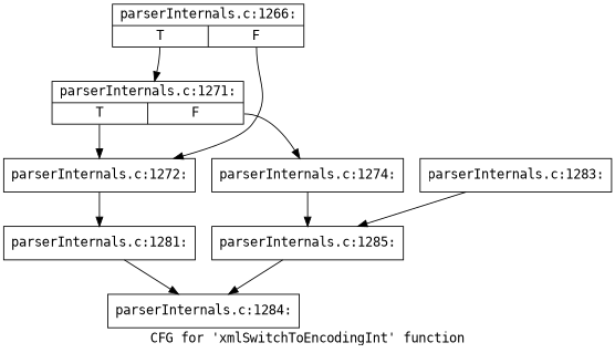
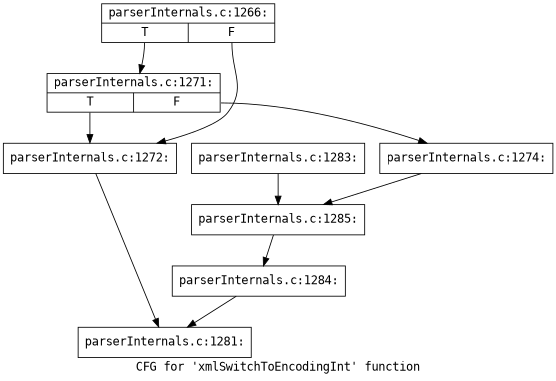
  digraph {
    fontname="DejaVu Sans Mono"
    label="CFG for 'xmlSwitchToEncodingInt' function"
    node [fontname="DejaVu Sans Mono" shape=record]
    edge [fontname="DejaVu Sans Mono"]
    n1 [label="{parserInternals.c:1266:|{<s0>T|<s1>F}}"]
    n2 [label="{parserInternals.c:1271:|{<s0>T|<s1>F}}"]
    n3 [label="{parserInternals.c:1272:}"]
    n4 [label="{parserInternals.c:1274:}"]
    n5 [label="{parserInternals.c:1283:}"]
    n6 [label="{parserInternals.c:1285:}"]
    n7 [label="{parserInternals.c:1281:}"]
    n8 [label="{parserInternals.c:1284:}"]
    n1 -> n2 [tailport=s0]
    n1 -> n3 [tailport=s1]
    n2 -> n3 [tailport=s0]
    n2 -> n4 [tailport=s1]
    n3 -> n7
    n4 -> n6
    n5 -> n6
    n6 -> n8
-   n7 -> n8
+   n8 -> n7
  }
